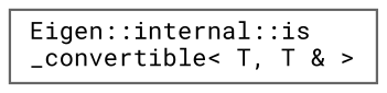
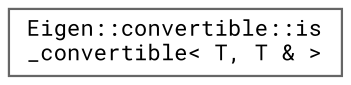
  digraph {
    rankdir=LR
    fontname="Roboto Mono"
-   n1 [color=grey40 fillcolor=white fontname="Roboto Mono" fontsize=10 height=0.2 label="Eigen::internal::is\l_convertible\< T, T & \>" shape=box style=filled width=0.4]
+   n1 [color=grey40 fillcolor=white fontname="Roboto Mono" fontsize=10 height=0.2 label="Eigen::convertible::is\l_convertible\< T, T & \>" shape=box style=filled width=0.4]
  }
